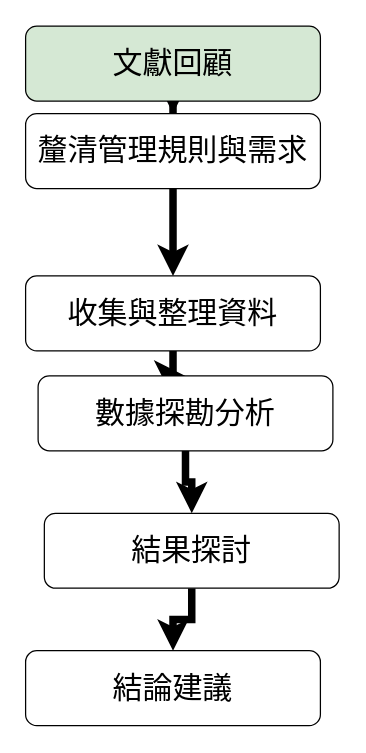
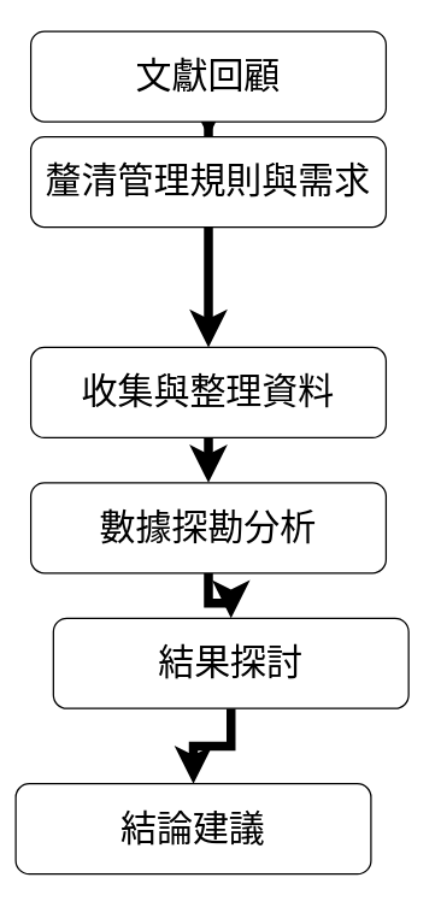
  <mxCell id="0" />
  <mxCell id="1" parent="0" />
- <mxCell id="2" style="edgeStyle=orthogonalEdgeStyle;rounded=0;orthogonalLoop=1;jettySize=auto;html=1;strokeWidth=6;endArrow=open;" edge="1" parent="1" source="3" target="5"><mxGeometry relative="1" as="geometry" /></mxCell>
- <mxCell id="3" value="&lt;font style=&quot;font-size: 24px;&quot;&gt;文獻回顧&lt;/font&gt;" style="rounded=1;whiteSpace=wrap;html=1;fillColor=#d5e8d4;" parent="1" vertex="1"><mxGeometry x="20" width="236" height="60" as="geometry" y="20" /></mxCell>
+ <mxCell id="2" style="edgeStyle=orthogonalEdgeStyle;rounded=0;orthogonalLoop=1;jettySize=auto;html=1;strokeWidth=6;" edge="1" parent="1" source="3" target="5"><mxGeometry relative="1" as="geometry" /></mxCell>
+ <mxCell id="3" value="&lt;font style=&quot;font-size: 24px;&quot;&gt;文獻回顧&lt;/font&gt;" style="rounded=1;whiteSpace=wrap;html=1;" parent="1" vertex="1"><mxGeometry x="20" width="236" height="60" as="geometry" y="20" /></mxCell>
  <mxCell id="4" style="edgeStyle=orthogonalEdgeStyle;rounded=0;orthogonalLoop=1;jettySize=auto;html=1;strokeWidth=6;" edge="1" parent="1" source="5" target="7"><mxGeometry relative="1" as="geometry" /></mxCell>
  <mxCell id="5" value="&lt;font style=&quot;font-size: 24px;&quot;&gt;釐清管理規則與需求&lt;/font&gt;" style="rounded=1;whiteSpace=wrap;html=1;" parent="1" vertex="1"><mxGeometry x="20" y="90" width="236" height="60" as="geometry" /></mxCell>
  <mxCell id="6" style="edgeStyle=orthogonalEdgeStyle;rounded=0;orthogonalLoop=1;jettySize=auto;html=1;strokeWidth=6;" edge="1" parent="1" source="7" target="9"><mxGeometry relative="1" as="geometry" /></mxCell>
- <mxCell id="7" value="&lt;font style=&quot;font-size: 24px;&quot;&gt;收集與整理資料&lt;/font&gt;" style="rounded=1;whiteSpace=wrap;html=1;" parent="1" vertex="1"><mxGeometry x="20" y="220" width="236" height="60" as="geometry" /></mxCell>
+ <mxCell id="7" value="&lt;font style=&quot;font-size: 24px;&quot;&gt;收集與整理資料&lt;/font&gt;" style="rounded=1;whiteSpace=wrap;html=1;" parent="1" vertex="1"><mxGeometry x="20" y="230" width="236" height="60" as="geometry" /></mxCell>
  <mxCell id="8" style="edgeStyle=orthogonalEdgeStyle;rounded=0;orthogonalLoop=1;jettySize=auto;html=1;strokeWidth=6;" edge="1" parent="1" source="9" target="11"><mxGeometry relative="1" as="geometry" /></mxCell>
- <mxCell id="9" value="&lt;span style=&quot;font-size: 24px;&quot;&gt;數據探勘分析&lt;/span&gt;" style="rounded=1;whiteSpace=wrap;html=1;" parent="1" vertex="1"><mxGeometry x="30" y="300" width="236" height="60" as="geometry" /></mxCell>
+ <mxCell id="9" value="&lt;span style=&quot;font-size: 24px;&quot;&gt;數據探勘分析&lt;/span&gt;" style="rounded=1;whiteSpace=wrap;html=1;" parent="1" vertex="1"><mxGeometry x="20" y="320" width="236" height="60" as="geometry" /></mxCell>
  <mxCell id="10" style="edgeStyle=orthogonalEdgeStyle;rounded=0;orthogonalLoop=1;jettySize=auto;html=1;strokeWidth=6;" edge="1" parent="1" source="11" target="12"><mxGeometry relative="1" as="geometry" /></mxCell>
  <mxCell id="11" value="&lt;span style=&quot;font-size: 24px;&quot;&gt;結果探討&lt;/span&gt;" style="rounded=1;whiteSpace=wrap;html=1;" parent="1" vertex="1"><mxGeometry x="35" y="410" width="236" height="60" as="geometry" /></mxCell>
- <mxCell id="12" value="&lt;span style=&quot;font-size: 24px;&quot;&gt;結論建議&lt;/span&gt;" style="rounded=1;whiteSpace=wrap;html=1;" parent="1" vertex="1"><mxGeometry x="20" y="520" width="236" height="60" as="geometry" /></mxCell>
+ <mxCell id="12" value="&lt;span style=&quot;font-size: 24px;&quot;&gt;結論建議&lt;/span&gt;" style="rounded=1;whiteSpace=wrap;html=1;" parent="1" vertex="1"><mxGeometry x="10" y="520" width="236" height="60" as="geometry" /></mxCell>
